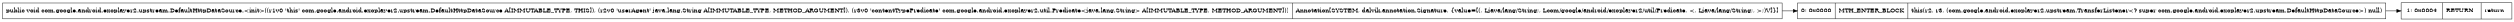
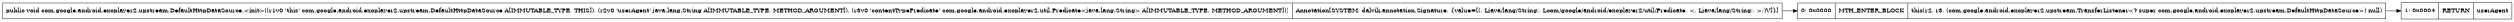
  digraph {
    rankdir=LR
    node [shape=record]
    n1 [label="{0\:\ 0x0000|MTH_ENTER_BLOCK\l|this(r2, r3, (com.google.android.exoplayer2.upstream.TransferListener\<? super com.google.android.exoplayer2.upstream.DefaultHttpDataSource\>) null)\l}"]
-   n2 [label="{1\:\ 0x0004|RETURN\l|return\l}"]
+   n2 [label="{1\:\ 0x0004|RETURN\l|userAgent\l}"]
    n3 [label="{public void com.google.android.exoplayer2.upstream.DefaultHttpDataSource.\<init\>((r1v0 'this' com.google.android.exoplayer2.upstream.DefaultHttpDataSource A[IMMUTABLE_TYPE, THIS]), (r2v0 'userAgent' java.lang.String A[IMMUTABLE_TYPE, METHOD_ARGUMENT]), (r3v0 'contentTypePredicate' com.google.android.exoplayer2.util.Predicate\<java.lang.String\> A[IMMUTABLE_TYPE, METHOD_ARGUMENT]))  | Annotation[SYSTEM, dalvik.annotation.Signature, \{value=[(, Ljava\/lang\/String;, Lcom\/google\/android\/exoplayer2\/util\/Predicate, \<, Ljava\/lang\/String;, \>;)V]\}]\l}"]
    n1 -> n2
    n3 -> n1
  }
